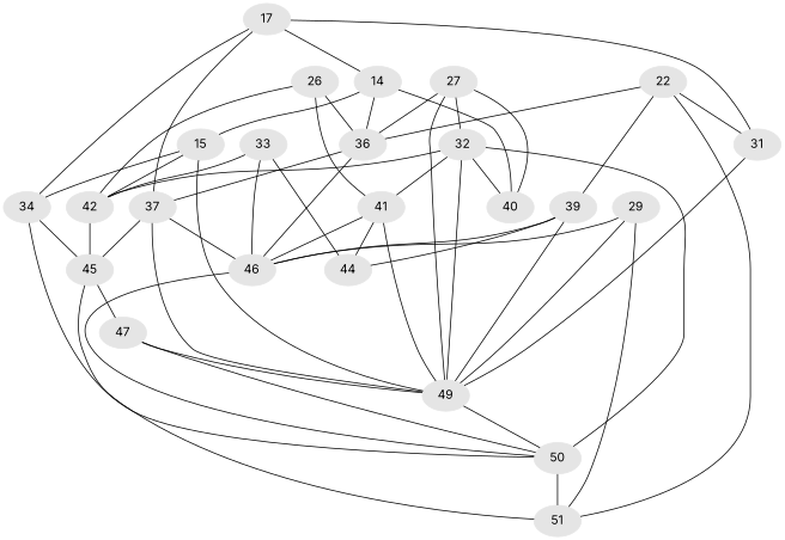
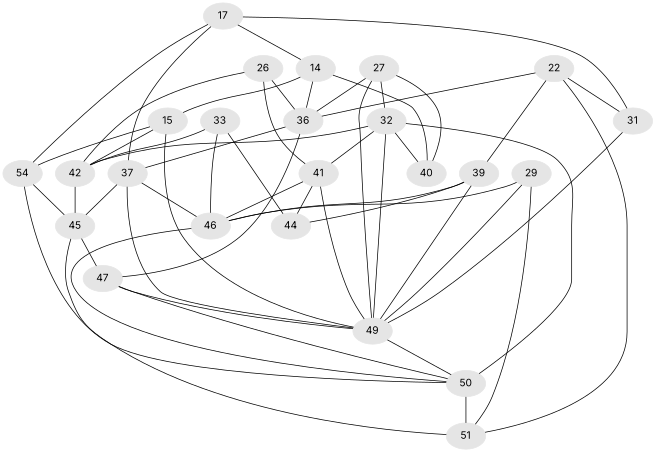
  graph {
    fontname=Inter
    node [color=gray90 fontname=Inter style=filled]
    edge [fontname=Inter]
    14
    15
    36 [super="+25"]
    40 [super="+20+16"]
-   34
+   34 [label=54]
    42 [super="+38"]
    49 [super="+11+13+48"]
    37 [super="+12"]
    47
    45 [super="+4+21"]
    50 [super="+1+8+43"]
    17
    31
    33
    44
    46 [super="+30"]
    51 [super="+5"]
    22
    39
    26
    41 [super="+23+35"]
    27 [super="+3"]
    32 [super="+6+18+24+10"]
    29
    14 -- 15
    14 -- 36
    14 -- 40 [weight=2]
    15 -- 34
    15 -- 42
    15 -- 49
    36 -- 37 [weight=2]
-   36 -- 46
+   36 -- 47
    34 -- 45
    34 -- 50
    42 -- 45
    49 -- 50
    37 -- 49 [weight=2]
    37 -- 45
    37 -- 46 [weight=2]
    47 -- 49
    47 -- 50
    45 -- 47
    45 -- 51
    50 -- 51 [weight=3]
    17 -- 14
    17 -- 34
    17 -- 37
    17 -- 31
    31 -- 49
    33 -- 42
    33 -- 44
    33 -- 46
    46 -- 50
    22 -- 36
    22 -- 31
    22 -- 51
    22 -- 39
    39 -- 49
    39 -- 44
    39 -- 46
    26 -- 36
    26 -- 42
    26 -- 41 [weight=2]
    41 -- 49 [weight=2]
    41 -- 44
    41 -- 46 [weight=2]
    27 -- 36 [weight=2]
    27 -- 40 [weight=2]
    27 -- 49
    27 -- 32
    32 -- 40 [weight=2]
    32 -- 42 [weight=2]
    32 -- 49 [weight=2]
    32 -- 50 [weight=3]
    32 -- 41
    29 -- 49 [weight=2]
    29 -- 46
    29 -- 51
  }
